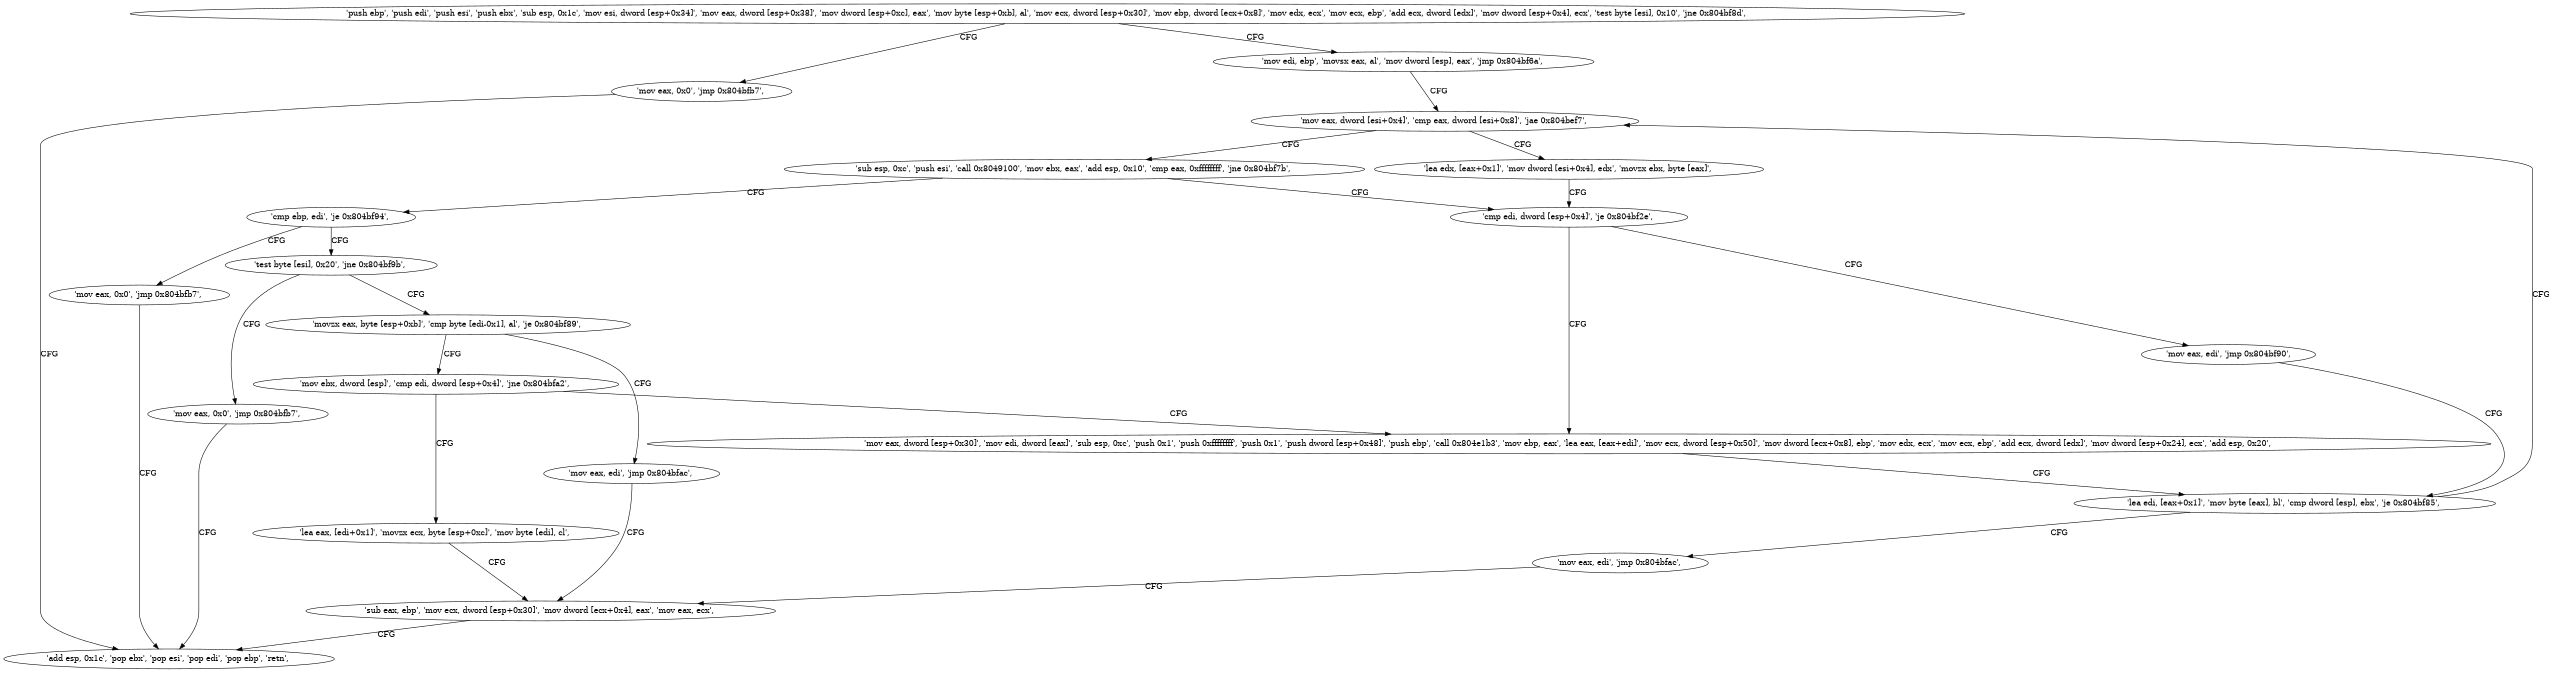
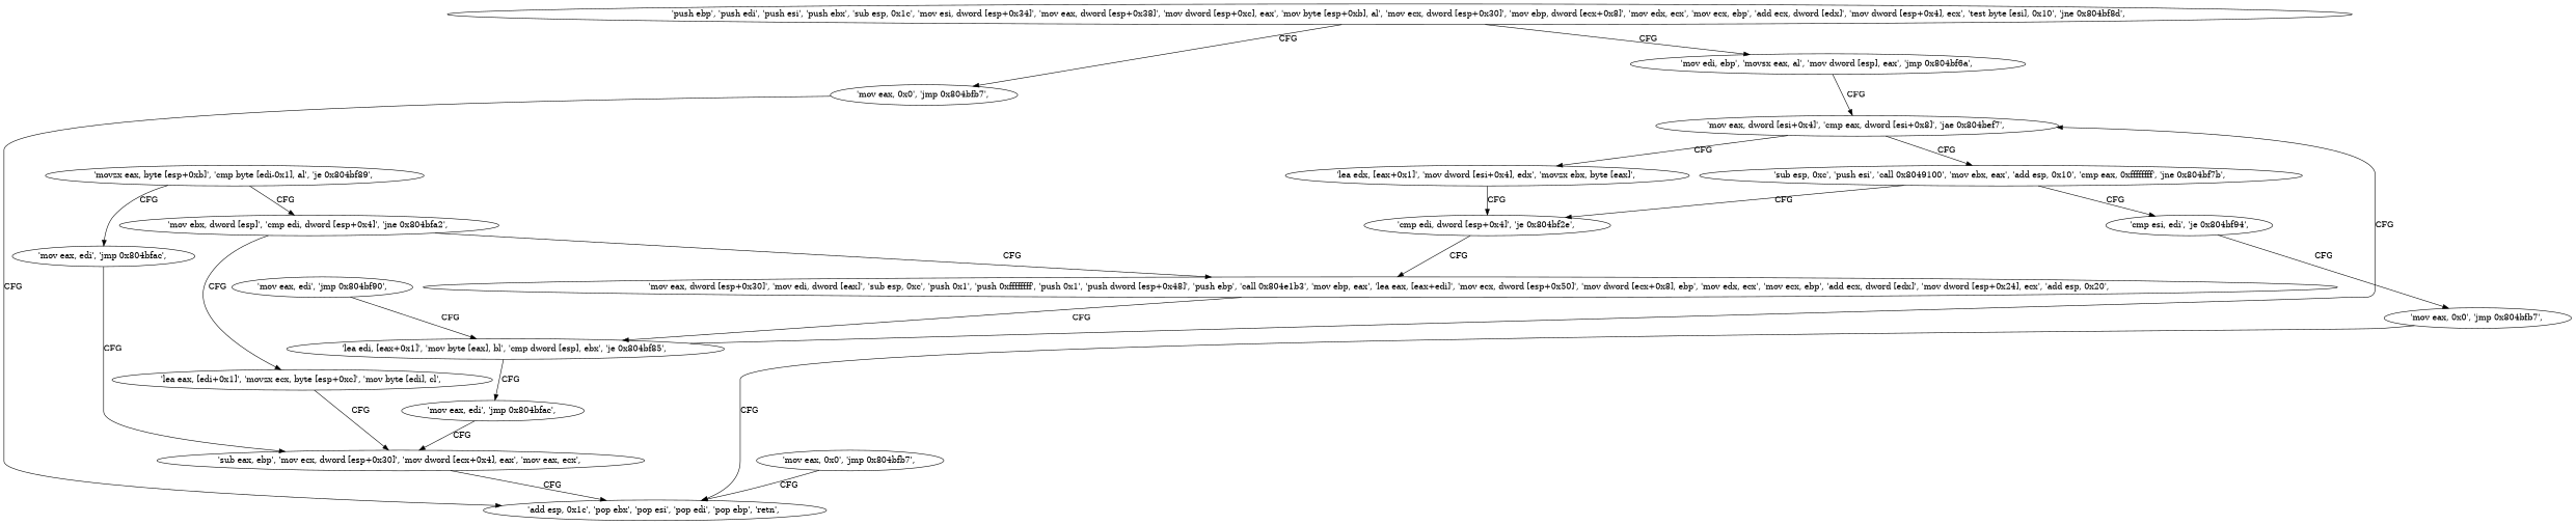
  digraph {
    n1 [label="'push ebp', 'push edi', 'push esi', 'push ebx', 'sub esp, 0x1c', 'mov esi, dword [esp+0x34]', 'mov eax, dword [esp+0x38]', 'mov dword [esp+0xc], eax', 'mov byte [esp+0xb], al', 'mov ecx, dword [esp+0x30]', 'mov ebp, dword [ecx+0x8]', 'mov edx, ecx', 'mov ecx, ebp', 'add ecx, dword [edx]', 'mov dword [esp+0x4], ecx', 'test byte [esi], 0x10', 'jne 0x804bf8d', "]
    n2 [label="'mov eax, 0x0', 'jmp 0x804bfb7', "]
    n3 [label="'mov edi, ebp', 'movsx eax, al', 'mov dword [esp], eax', 'jmp 0x804bf6a', "]
    n4 [label="'add esp, 0x1c', 'pop ebx', 'pop esi', 'pop edi', 'pop ebp', 'retn', "]
    n5 [label="'mov eax, dword [esi+0x4]', 'cmp eax, dword [esi+0x8]', 'jae 0x804bef7', "]
    n6 [label="'sub esp, 0xc', 'push esi', 'call 0x8049100', 'mov ebx, eax', 'add esp, 0x10', 'cmp eax, 0xffffffff', 'jne 0x804bf7b', "]
    n7 [label="'lea edx, [eax+0x1]', 'mov dword [esi+0x4], edx', 'movzx ebx, byte [eax]', "]
    n8 [label="'cmp edi, dword [esp+0x4]', 'je 0x804bf2e', "]
-   n9 [label="'cmp ebp, edi', 'je 0x804bf94', "]
+   n9 [label="'cmp esi, edi', 'je 0x804bf94',"]
    n10 [label="'mov eax, dword [esp+0x30]', 'mov edi, dword [eax]', 'sub esp, 0xc', 'push 0x1', 'push 0xffffffff', 'push 0x1', 'push dword [esp+0x48]', 'push ebp', 'call 0x804e1b3', 'mov ebp, eax', 'lea eax, [eax+edi]', 'mov ecx, dword [esp+0x50]', 'mov dword [ecx+0x8], ebp', 'mov edx, ecx', 'mov ecx, ebp', 'add ecx, dword [edx]', 'mov dword [esp+0x24], ecx', 'add esp, 0x20', "]
    n11 [label="'mov eax, edi', 'jmp 0x804bf90',"]
    n12 [label="'mov eax, 0x0', 'jmp 0x804bfb7', "]
-   n13 [label="'test byte [esi], 0x20', 'jne 0x804bf9b', "]
    n14 [label="'lea edi, [eax+0x1]', 'mov byte [eax], bl', 'cmp dword [esp], ebx', 'je 0x804bf85', "]
    n15 [label="'mov eax, 0x0', 'jmp 0x804bfb7', "]
    n16 [label="'movzx eax, byte [esp+0xb]', 'cmp byte [edi-0x1], al', 'je 0x804bf89', "]
    n17 [label="'mov eax, edi', 'jmp 0x804bfac', "]
    n18 [label="'mov eax, edi', 'jmp 0x804bfac', "]
    n19 [label="'mov ebx, dword [esp]', 'cmp edi, dword [esp+0x4]', 'jne 0x804bfa2', "]
    n20 [label="'sub eax, ebp', 'mov ecx, dword [esp+0x30]', 'mov dword [ecx+0x4], eax', 'mov eax, ecx', "]
    n21 [label="'lea eax, [edi+0x1]', 'movzx ecx, byte [esp+0xc]', 'mov byte [edi], cl', "]
    n1 -> n2 [label=CFG]
    n1 -> n3 [label=CFG]
    n2 -> n4 [label=CFG]
    n3 -> n5 [label=CFG]
    n5 -> n6 [label=CFG]
    n5 -> n7 [label=CFG]
    n6 -> n8 [label=CFG]
    n6 -> n9 [label=CFG]
    n7 -> n8 [label=CFG]
    n8 -> n10 [label=CFG]
-   n8 -> n11 [label=CFG]
    n9 -> n12 [label=CFG]
-   n9 -> n13 [label=CFG]
    n10 -> n14 [label=CFG]
    n11 -> n14 [label=CFG]
    n12 -> n4 [label=CFG]
-   n13 -> n15 [label=CFG]
-   n13 -> n16 [label=CFG]
    n14 -> n5 [label=CFG]
    n14 -> n17 [label=CFG]
    n15 -> n4 [label=CFG]
    n16 -> n18 [label=CFG]
    n16 -> n19 [label=CFG]
    n17 -> n20 [label=CFG]
    n18 -> n20 [label=CFG]
    n19 -> n10 [label=CFG]
    n19 -> n21 [label=CFG]
    n20 -> n4 [label=CFG]
    n21 -> n20 [label=CFG]
  }
